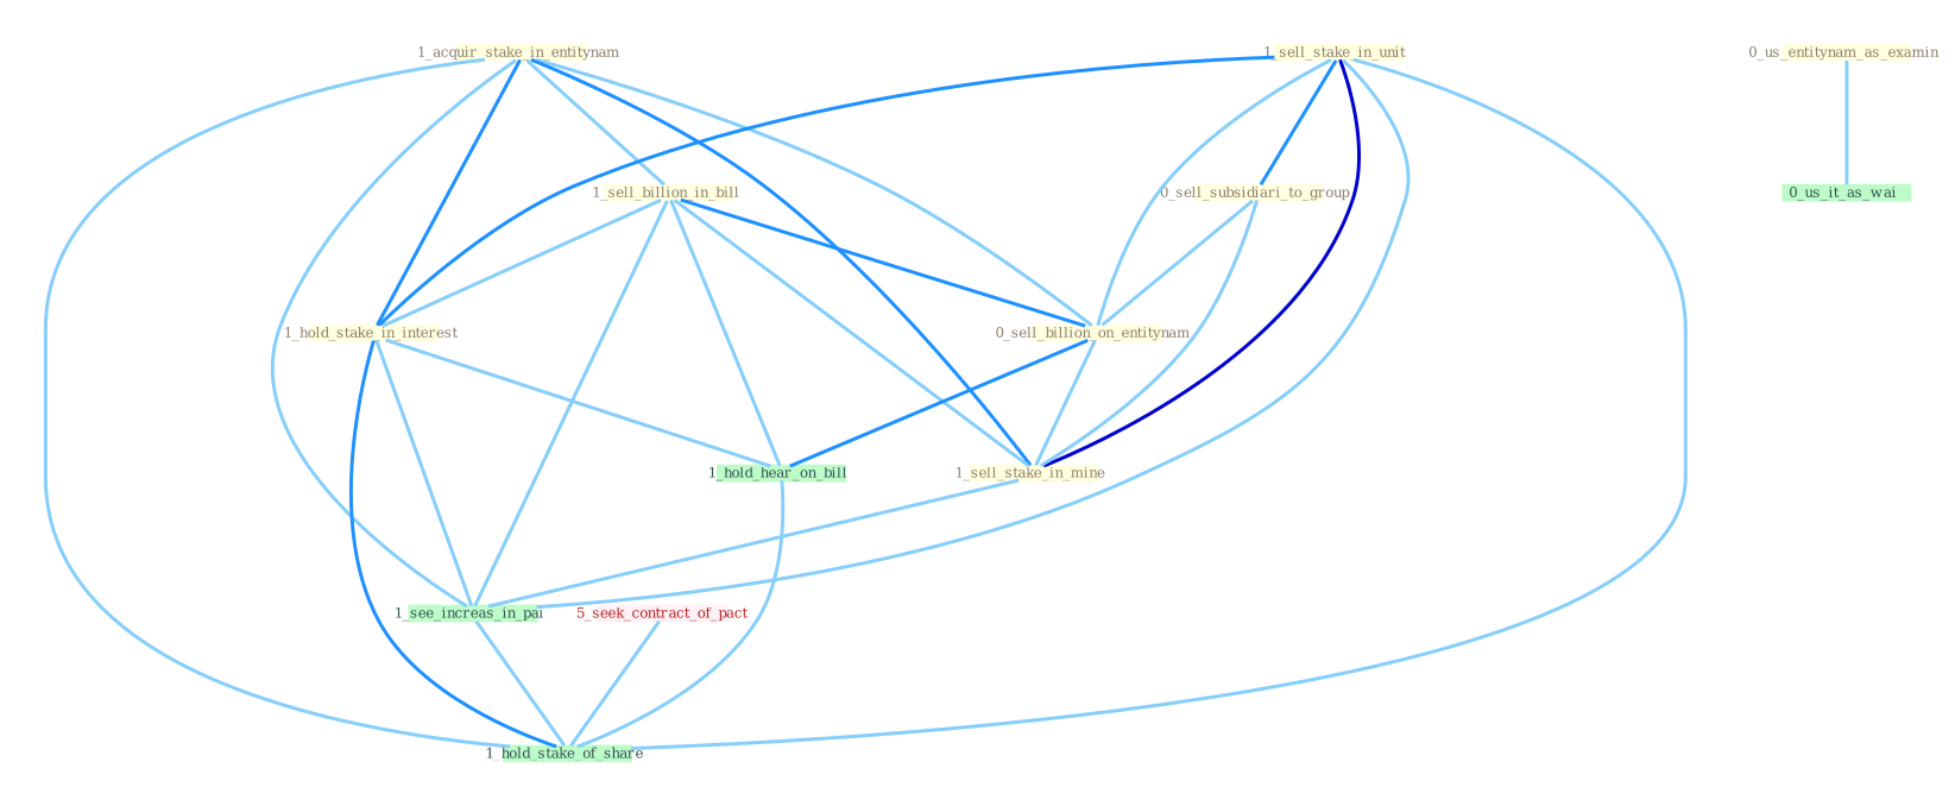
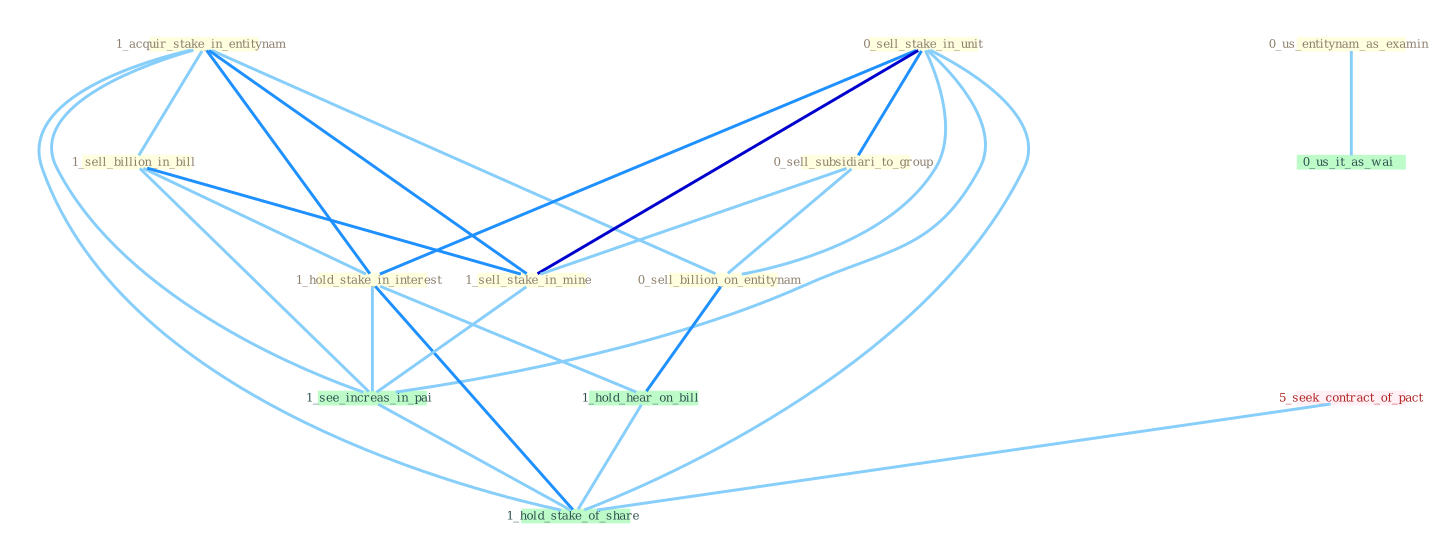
  graph {
    node [color="#ffffe0" fixedsize=true fontcolor="#8b7d6b" fontsize=4 shape=polygon style=filled]
    edge [color="#87cefa" w=1]
    "1_acquir_stake_in_entitynam " [height=.06 width=.5]
-   "1_sell_stake_in_unit " [height=.06 width=.5]
+   "1_sell_stake_in_unit " [height=.06 width=.5 label="0_sell_stake_in_unit"]
    "0_sell_subsidiari_to_group " [height=.06 width=.5]
    "1_sell_billion_in_bill " [height=.06 width=.5]
    "1_hold_stake_in_interest " [height=.06 width=.5]
    "0_sell_billion_on_entitynam " [height=.06 width=.5]
    "0_us_entitynam_as_examin " [height=.06 width=.5]
    "1_sell_stake_in_mine " [height=.06 width=.5]
    n9 [color="#fff0f5" fontcolor="#b22222" height=.06 label="5_seek_contract_of_pact" width=.5]
    "1_see_increas_in_pai " [color="#BDFCC9" fontcolor="#2f4f4f" height=.06 width=.5]
    "1_hold_stake_of_share " [color="#BDFCC9" fontcolor="#2f4f4f" height=.06 width=.5]
    "1_hold_hear_on_bill " [color="#BDFCC9" fontcolor="#2f4f4f" height=.06 width=.5]
    "0_us_it_as_wai " [color="#BDFCC9" fontcolor="#2f4f4f" height=.06 width=.5]
    subgraph sub_1 {
      "1_acquir_stake_in_entitynam "
      "1_sell_stake_in_unit "
      "0_sell_subsidiari_to_group "
      "1_sell_billion_in_bill "
      "1_hold_stake_in_interest "
      "0_sell_billion_on_entitynam "
      "0_us_entitynam_as_examin "
      "1_sell_stake_in_mine "
    }
    subgraph sub_2 {
      n9
    }
    "1_acquir_stake_in_entitynam " -- "1_sell_billion_in_bill "
    "1_acquir_stake_in_entitynam " -- "1_hold_stake_in_interest " [color="#1e90ff" w=2]
    "1_acquir_stake_in_entitynam " -- "0_sell_billion_on_entitynam "
    "1_acquir_stake_in_entitynam " -- "1_sell_stake_in_mine " [color="#1e90ff" w=2]
    "1_acquir_stake_in_entitynam " -- "1_see_increas_in_pai "
    "1_acquir_stake_in_entitynam " -- "1_hold_stake_of_share "
    "1_sell_stake_in_unit " -- "0_sell_subsidiari_to_group " [color="#1e90ff"]
    "1_sell_stake_in_unit " -- "1_hold_stake_in_interest " [color="#1e90ff" w=2]
    "1_sell_stake_in_unit " -- "0_sell_billion_on_entitynam "
    "1_sell_stake_in_unit " -- "1_sell_stake_in_mine " [color="#0000cd" w=3]
    "1_sell_stake_in_unit " -- "1_see_increas_in_pai "
    "1_sell_stake_in_unit " -- "1_hold_stake_of_share "
    "0_sell_subsidiari_to_group " -- "0_sell_billion_on_entitynam "
    "0_sell_subsidiari_to_group " -- "1_sell_stake_in_mine "
    "1_sell_billion_in_bill " -- "1_hold_stake_in_interest "
-   "1_sell_billion_in_bill " -- "0_sell_billion_on_entitynam " [color="#1e90ff" w=2]
-   "1_sell_billion_in_bill " -- "1_sell_stake_in_mine " [w=2]
+   "1_sell_billion_in_bill " -- "1_sell_stake_in_mine " [color="#1e90ff" w=2]
    "1_sell_billion_in_bill " -- "1_see_increas_in_pai "
-   "1_sell_billion_in_bill " -- "1_hold_hear_on_bill "
    "1_hold_stake_in_interest " -- "1_see_increas_in_pai "
    "1_hold_stake_in_interest " -- "1_hold_stake_of_share " [color="#1e90ff" w=2]
    "1_hold_stake_in_interest " -- "1_hold_hear_on_bill "
-   "0_sell_billion_on_entitynam " -- "1_sell_stake_in_mine "
    "0_sell_billion_on_entitynam " -- "1_hold_hear_on_bill " [color="#1e90ff"]
    "0_us_entitynam_as_examin " -- "0_us_it_as_wai " [w=2]
    "1_sell_stake_in_mine " -- "1_see_increas_in_pai "
    n9 -- "1_hold_stake_of_share "
    "1_see_increas_in_pai " -- "1_hold_stake_of_share "
    "1_hold_hear_on_bill " -- "1_hold_stake_of_share "
  }
